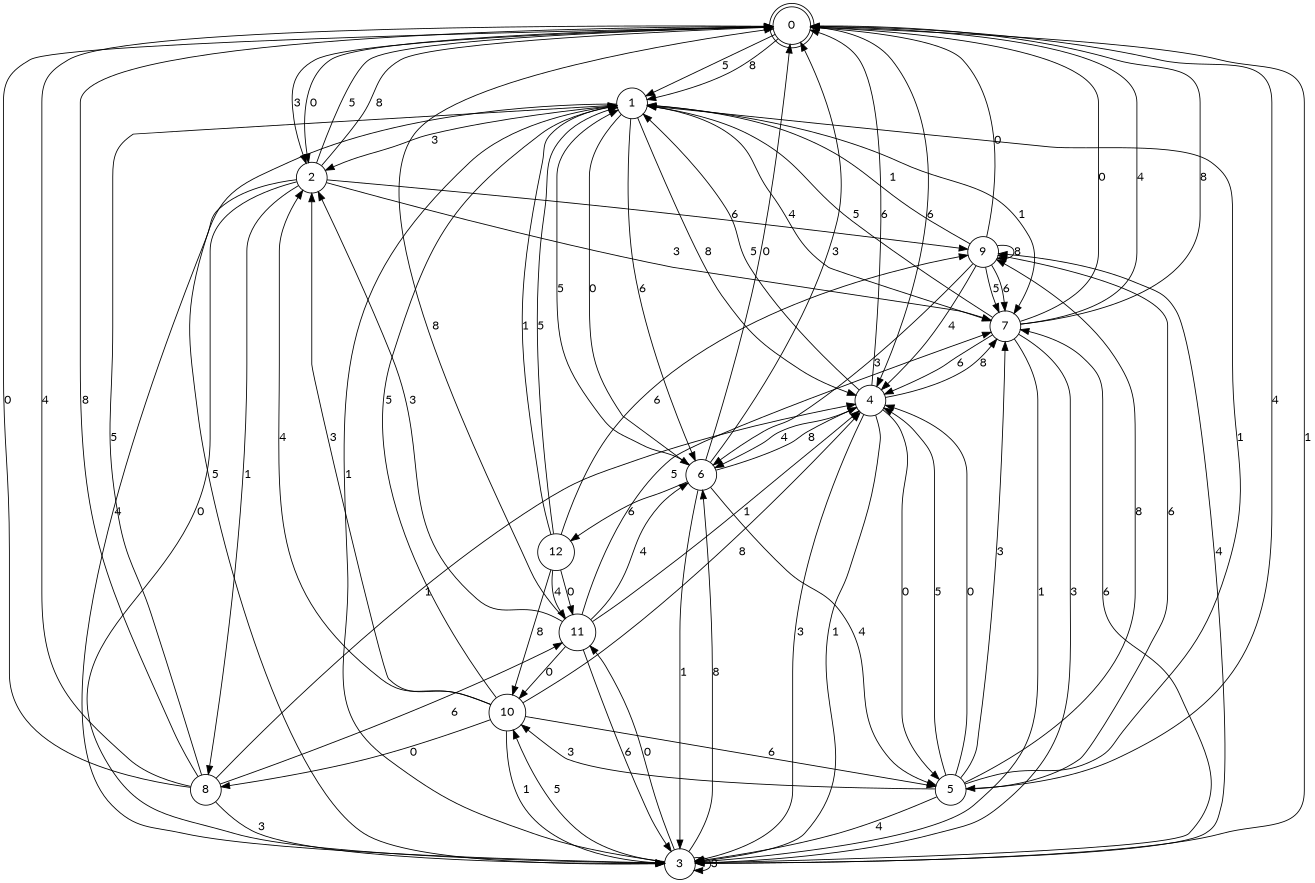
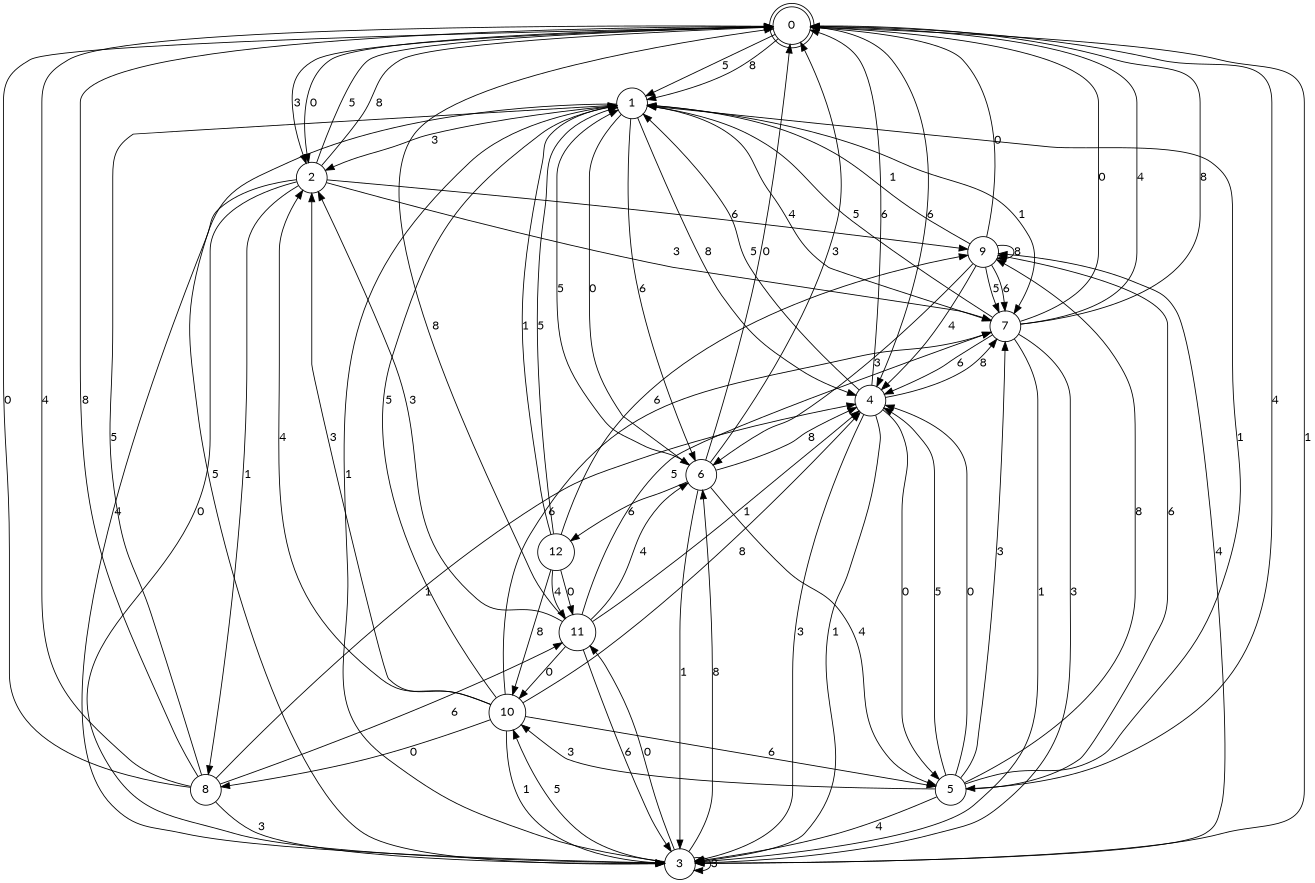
  digraph {
    fontname=Lato
    node [fontname=Lato shape=circle]
    edge [fontname=Lato]
    n1 [label=0 shape=doublecircle]
    n2 [label=1]
    n3 [label=2]
    n4 [label=3]
    n5 [label=4]
    n6 [label=5]
    n7 [label=6]
    n8 [label=7]
    n9 [label=8]
    n10 [label=9]
    n11 [label=10]
    n12 [label=11]
    n13 [label=12]
    n1 -> n2 [label=5]
    n1 -> n2 [label=8]
    n1 -> n3 [label=0]
    n1 -> n3 [label=3]
    n1 -> n4 [label=1]
    n1 -> n5 [label=6]
    n1 -> n6 [label=4]
    n2 -> n3 [label=3]
    n2 -> n4 [label=5]
    n2 -> n5 [label=8]
    n2 -> n7 [label=0]
    n2 -> n7 [label=6]
    n2 -> n8 [label=1]
    n2 -> n8 [label=4]
    n3 -> n1 [label=5]
    n3 -> n1 [label=8]
    n3 -> n4 [label=0]
    n3 -> n4 [label=4]
    n3 -> n8 [label=3]
    n3 -> n9 [label=1]
    n3 -> n10 [label=6]
    n4 -> n2 [label=1]
    n4 -> n4 [label=3]
    n4 -> n7 [label=8]
-   n4 -> n8 [label=6]
+   n11 -> n8 [label=6]
    n4 -> n10 [label=4]
    n4 -> n11 [label=5]
    n4 -> n12 [label=0]
    n5 -> n1 [label=6]
    n5 -> n2 [label=5]
    n5 -> n4 [label=1]
    n5 -> n4 [label=3]
    n5 -> n6 [label=0]
-   n5 -> n7 [label=4]
    n5 -> n8 [label=8]
    n6 -> n2 [label=1]
    n6 -> n4 [label=4]
    n6 -> n5 [label=5]
    n6 -> n5 [label=0]
    n6 -> n8 [label=3]
    n6 -> n10 [label=6]
    n6 -> n10 [label=8]
    n6 -> n11 [label=3]
    n7 -> n1 [label=0]
    n7 -> n1 [label=3]
    n7 -> n2 [label=5]
    n7 -> n4 [label=1]
    n7 -> n5 [label=8]
    n7 -> n6 [label=4]
    n7 -> n13 [label=6]
    n8 -> n1 [label=0]
    n8 -> n1 [label=4]
    n8 -> n1 [label=8]
    n8 -> n2 [label=5]
    n8 -> n4 [label=1]
    n8 -> n4 [label=3]
    n8 -> n5 [label=6]
    n9 -> n1 [label=0]
    n9 -> n1 [label=4]
    n9 -> n1 [label=8]
    n9 -> n2 [label=5]
    n9 -> n4 [label=3]
    n9 -> n5 [label=1]
    n9 -> n12 [label=6]
    n10 -> n1 [label=0]
    n10 -> n2 [label=1]
    n10 -> n5 [label=4]
    n10 -> n7 [label=3]
    n10 -> n8 [label=5]
    n10 -> n8 [label=6]
    n10 -> n10 [label=8]
    n11 -> n2 [label=5]
    n11 -> n3 [label=3]
    n11 -> n3 [label=4]
    n11 -> n4 [label=1]
    n11 -> n5 [label=8]
    n11 -> n6 [label=6]
    n11 -> n9 [label=0]
    n12 -> n1 [label=8]
    n12 -> n3 [label=3]
    n12 -> n4 [label=6]
    n12 -> n5 [label=1]
    n12 -> n7 [label=4]
    n12 -> n8 [label=5]
    n12 -> n11 [label=0]
    n13 -> n2 [label=5]
    n13 -> n2 [label=1]
    n13 -> n10 [label=6]
    n13 -> n11 [label=8]
    n13 -> n12 [label=0]
    n13 -> n12 [label=4]
  }
